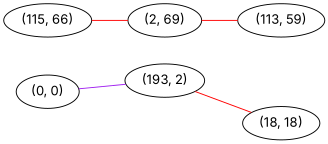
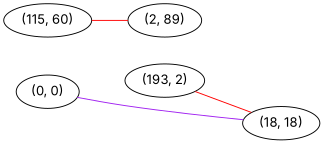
  graph {
    fontname=Inter
    rankdir=LR
    node [fontname=Inter]
    edge [color=red fontname=Inter weight=1]
    "(193, 2)"
    "(18, 18)"
    "(0, 0)"
-   "(115, 60)" [label="(115, 66)"]
-   "(2, 89)" [label="(2, 69)"]
-   "(113, 59)"
+   "(115, 60)"
+   "(2, 89)"
    "(193, 2)" -- "(18, 18)"
-   "(0, 0)" -- "(193, 2)" [color=purple weight=4]
+   "(0, 0)" -- "(18, 18)" [color=purple weight=4]
    "(115, 60)" -- "(2, 89)"
-   "(2, 89)" -- "(113, 59)"
  }
